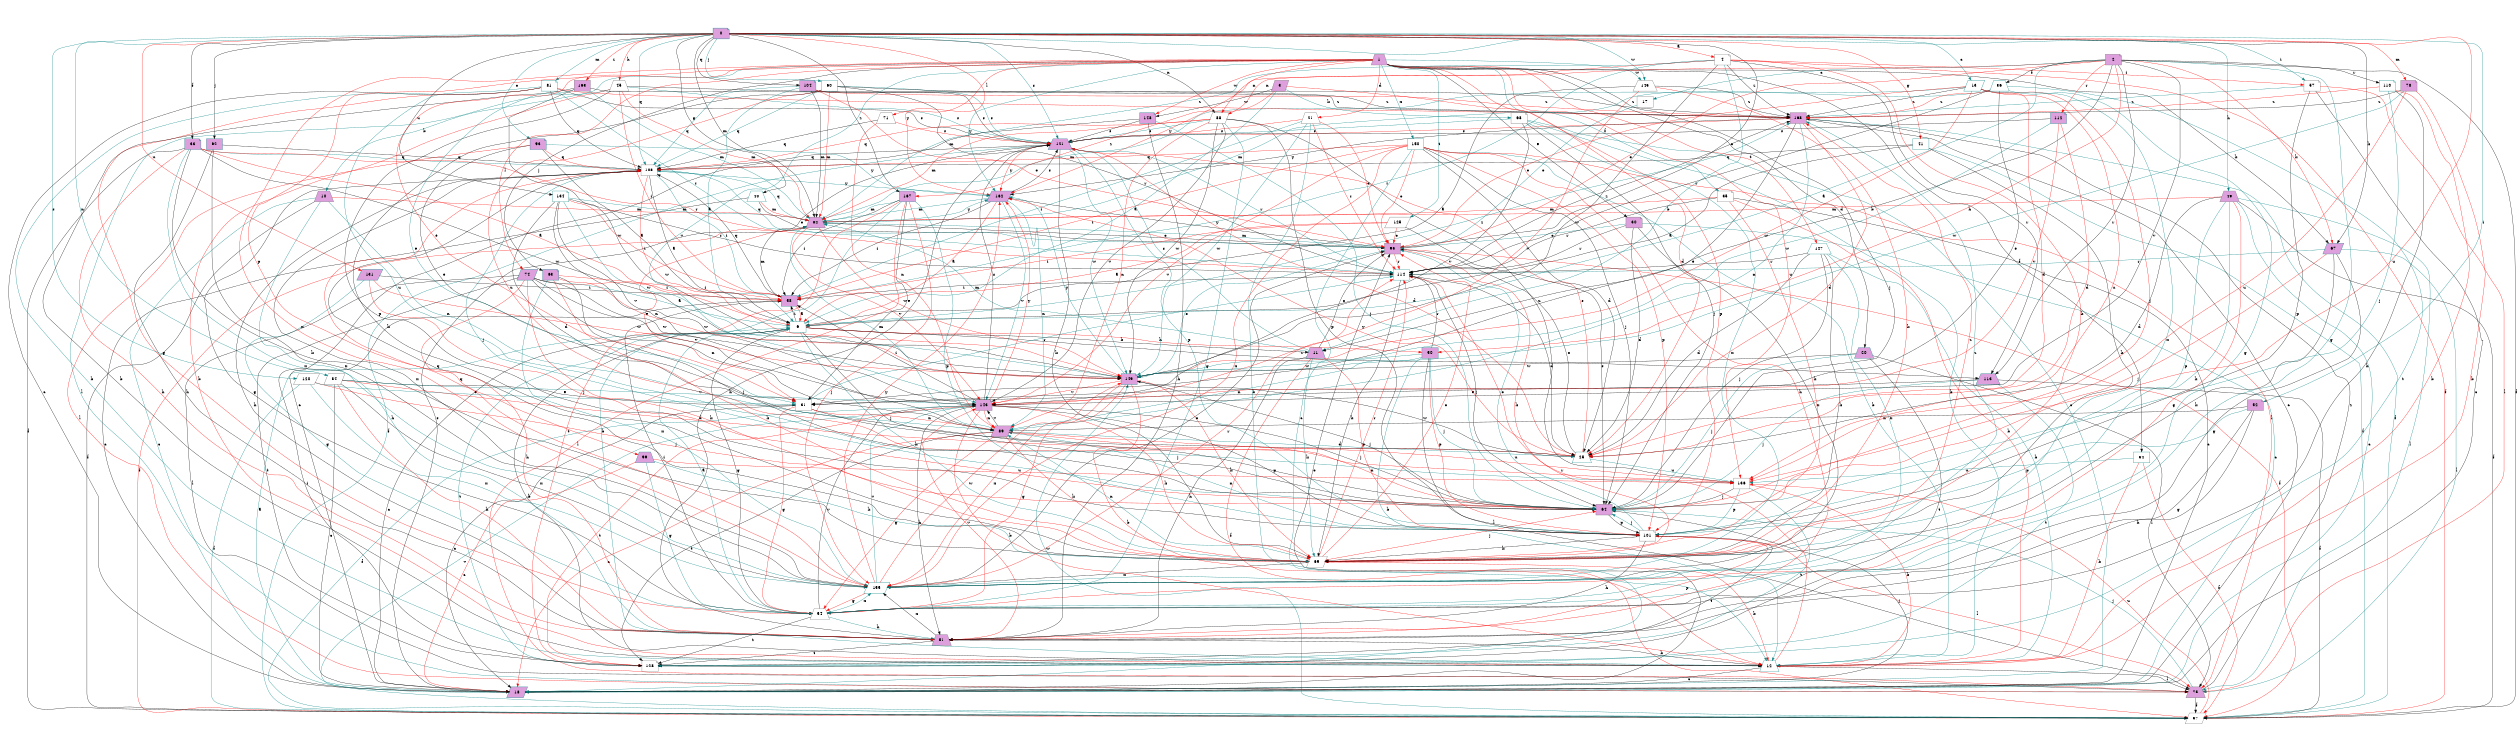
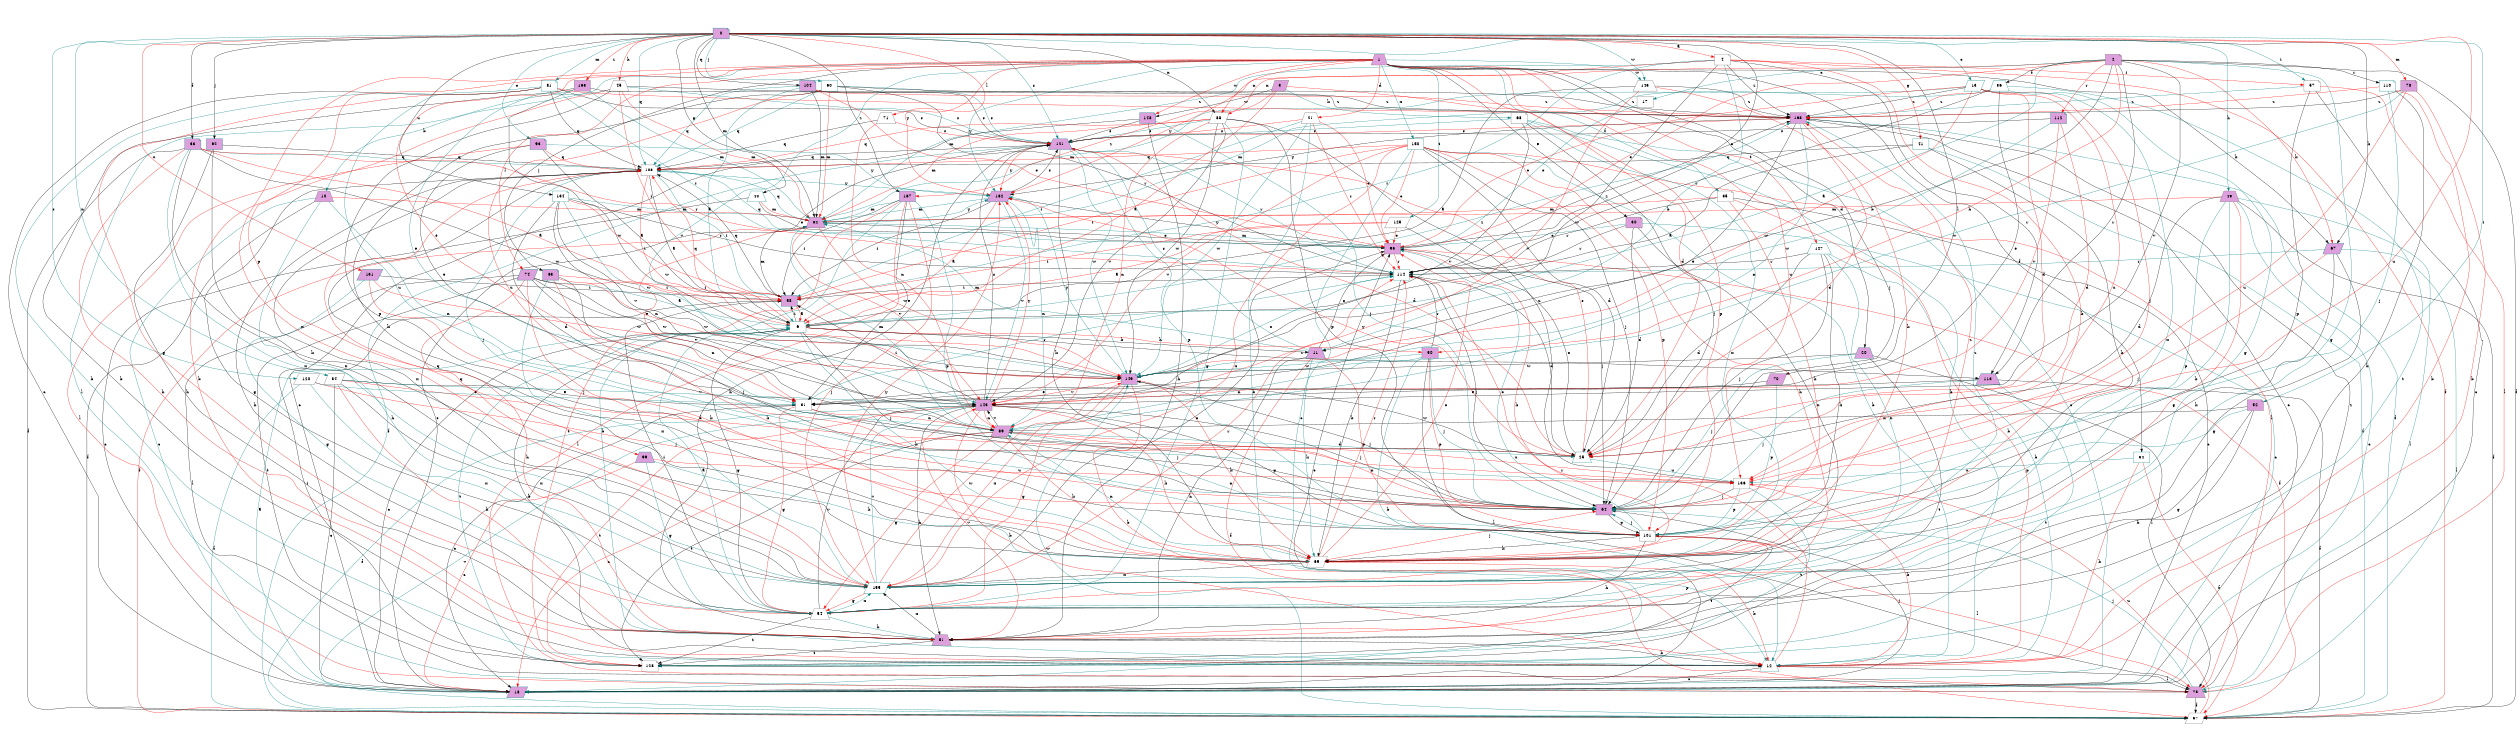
  strict digraph {
    node [color=gray40 fillcolor=plum shape=note style=filled]
    edge [color=black]
    0 [color=teal]
    4 [fillcolor=white]
    13 [color=teal fillcolor=white shape=parallelogram]
    33 [color=teal]
    40 [color=teal fillcolor=white shape=trapezium]
    41 [color=teal fillcolor=white shape=box]
    45 [fillcolor=white shape=trapezium]
    49 [shape=trapezium]
    52
    57 [fillcolor=white]
    60 [color=teal fillcolor=white shape=box]
    62 [color=teal shape=box]
    67 [color=teal shape=parallelogram]
+   70 [shape=parallelogram]
    78
    81 [color=teal fillcolor=white]
    82 [shape=trapezium]
    84 [fillcolor=white shape=parallelogram]
    88 [fillcolor=white shape=parallelogram]
    93 [color=teal]
    95 [shape=box]
    104 [color=teal]
    108 [fillcolor=white]
    120 [fillcolor=white shape=parallelogram]
    121 [color=teal shape=trapezium]
    131 [color=teal shape=parallelogram]
    134 [color=teal fillcolor=white]
    136 [fillcolor=white shape=box]
    145 [fillcolor=white shape=trapezium]
    162 [color=teal shape=parallelogram]
    163 [shape=box]
    167 [color=teal]
    11 [color=teal shape=trapezium]
    37 [fillcolor=white shape=parallelogram]
    113 [color=teal shape=trapezium]
    58 [color=teal shape=box]
    69 [fillcolor=white shape=parallelogram]
    149 [color=teal]
    168 [shape=box]
    25 [color=teal fillcolor=white shape=trapezium]
    64 [shape=box]
    155 [color=teal fillcolor=white shape=parallelogram]
    6 [color=teal fillcolor=white]
    51 [shape=trapezium]
    114 [color=teal fillcolor=white shape=box]
    18 [color=teal shape=parallelogram]
    101 [fillcolor=white]
    12 [color=teal fillcolor=white shape=trapezium]
    75 [shape=trapezium]
    n50 [fillcolor=white label=54 shape=trapezium]
    89 [shape=parallelogram]
    31 [fillcolor=white shape=box]
    143
    128 [fillcolor=white]
    1 [shape=trapezium]
    10 [shape=trapezium]
    20 [color=teal shape=trapezium]
    21 [fillcolor=white shape=trapezium]
    30
    34 [color=teal fillcolor=white shape=box]
    35 [fillcolor=white]
    63 [color=teal]
    71 [fillcolor=white shape=trapezium]
    74 [color=teal shape=parallelogram]
    99 [color=teal shape=trapezium]
    125 [fillcolor=white shape=parallelogram]
    127 [color=teal fillcolor=white shape=trapezium]
    148 [color=teal]
    150 [color=teal fillcolor=white shape=box]
    2
    17 [fillcolor=white shape=box]
    36 [color=teal fillcolor=white shape=trapezium]
    50 [color=teal shape=box]
    110 [color=teal fillcolor=white]
    112 [color=teal]
    3 [shape=parallelogram]
    68 [fillcolor=white]
    0 -> 4 [color=red label=a]
    0 -> 13 [color=teal label=c]
    0 -> 33 [label=f]
    0 -> 40 [label=g]
    0 -> 41 [color=red label=g]
    0 -> 45 [color=red label=h]
    0 -> 49 [color=teal label=h]
    0 -> 52 [color=teal label=i]
    0 -> 57 [color=teal label=i]
    0 -> 60 [color=teal label=j]
    0 -> 62 [label=j]
    0 -> 67 [label=k]
+   0 -> 70 [label=l]
    0 -> 78 [color=red label=m]
    0 -> 81 [color=teal label=m]
    0 -> 82 [label=m]
    0 -> 84 [color=teal label=n]
    0 -> 88 [label=n]
    0 -> 93 [color=teal label=o]
    0 -> 95 [label=o]
    0 -> 104 [label=q]
    0 -> 108 [color=teal label=q]
    0 -> 120 [color=teal label=s]
    0 -> 121 [color=teal label=s]
    0 -> 131 [color=red label=u]
    0 -> 134 [label=u]
    0 -> 136 [color=red label=u]
    0 -> 145 [color=teal label=w]
    0 -> 162 [color=red label=y]
    0 -> 163 [color=red label=z]
    0 -> 167 [label=z]
    4 -> 57 [color=red label=i]
    4 -> 82 [color=teal label=m]
    4 -> 162 [color=red label=y]
    4 -> 11 [color=teal label=b]
    4 -> 37 [color=red label=f]
    4 -> 113 [label=r]
    4 -> 58 [color=teal label=i]
    4 -> 69 [color=red label=k]
    4 -> 149 [label=w]
    4 -> 168 [label=z]
    13 -> 82 [color=teal label=m]
    13 -> 95 [color=red label=o]
    13 -> 136 [color=red label=u]
    13 -> 149 [color=red label=w]
    13 -> 168 [label=z]
    13 -> 25 [color=red label=d]
    13 -> 64 [color=red label=j]
    13 -> 155 [color=teal label=x]
    33 -> 108 [color=teal label=q]
    33 -> 37 [label=f]
    33 -> 69 [label=k]
    33 -> 149 [label=w]
    33 -> 155 [color=teal label=x]
    33 -> 6 [color=red label=a]
    33 -> 51 [color=red label=h]
    33 -> 114 [color=red label=r]
    40 -> 82 [color=red label=m]
    40 -> 95 [label=o]
    40 -> 18 [label=c]
    41 -> 108 [label=q]
    41 -> 37 [color=teal label=f]
    41 -> 69 [label=k]
    41 -> 6 [label=a]
    45 -> 82 [color=red label=m]
    45 -> 121 [color=teal label=s]
    45 -> 58 [color=red label=i]
    45 -> 168 [label=z]
    45 -> 101 [label=p]
    45 -> 12 [color=red label=b]
    45 -> 75 [color=teal label=l]
    49 -> 82 [color=red label=m]
    49 -> 37 [label=f]
    49 -> 69 [color=teal label=k]
    49 -> 25 [label=d]
    49 -> 18 [color=teal label=c]
    49 -> 101 [color=teal label=p]
    49 -> 75 [color=teal label=l]
    49 -> n50 [color=red label=g]
    52 -> 51 [label=h]
    52 -> 101 [color=teal label=p]
    52 -> n50 [label=g]
    52 -> 89 [label=n]
    57 -> 168 [color=teal label=z]
    57 -> 18 [label=c]
    57 -> 101 [label=p]
    57 -> 75 [color=red label=l]
    60 -> 82 [color=red label=m]
    60 -> 108 [color=teal label=q]
    60 -> 121 [color=teal label=s]
    60 -> 136 [color=red label=u]
    60 -> 69 [label=k]
    60 -> 168 [label=z]
    60 -> 114 [label=r]
    62 -> 108 [label=q]
    62 -> 155 [label=x]
    62 -> 51 [label=h]
    67 -> 69 [label=k]
    67 -> 64 [color=red label=j]
    67 -> 114 [color=teal label=r]
    67 -> 75 [color=teal label=l]
    67 -> n50 [label=g]
+   70 -> 101 [color=teal label=p]
+   70 -> 31 [label=e]
    78 -> 136 [color=red label=u]
    78 -> 149 [color=teal label=w]
    78 -> 168 [label=z]
    78 -> 12 [color=red label=b]
    81 -> 108 [label=q]
    81 -> 121 [label=s]
    81 -> 136 [color=teal label=u]
    81 -> 168 [color=red label=z]
    81 -> 114 [color=teal label=r]
    81 -> 18 [label=c]
    81 -> 12 [color=teal label=b]
    81 -> n50 [color=red label=g]
    82 -> 95 [label=o]
    82 -> 108 [color=teal label=q]
    82 -> 162 [color=teal label=y]
    82 -> 37 [color=red label=f]
    82 -> 149 [color=red label=w]
    82 -> 31 [color=red label=e]
    82 -> 143 [color=red label=v]
    84 -> 25 [color=red label=d]
    84 -> 155 [label=x]
    84 -> 51 [color=red label=h]
    84 -> 18 [label=c]
    84 -> 31 [label=e]
    84 -> 143 [color=teal label=v]
    88 -> 82 [color=red label=m]
    88 -> 108 [color=red label=q]
    88 -> 121 [color=teal label=s]
    88 -> 136 [label=u]
    88 -> 149 [label=w]
    88 -> 101 [label=p]
    88 -> n50 [color=teal label=g]
    88 -> 89 [color=red label=n]
    88 -> 143 [label=v]
    93 -> 108 [color=red label=q]
    93 -> 162 [color=teal label=y]
    93 -> 6 [label=a]
    93 -> 75 [color=red label=l]
    93 -> 31 [label=e]
    95 -> 82 [color=teal label=m]
    95 -> 108 [color=teal label=q]
    95 -> 162 [label=y]
    95 -> 37 [color=red label=f]
    95 -> 69 [color=red label=k]
    95 -> 114 [color=red label=r]
    104 -> 82 [label=m]
    104 -> 95 [color=red label=o]
    104 -> 108 [color=teal label=q]
    104 -> 121 [label=s]
    104 -> 168 [color=red label=z]
    104 -> 6 [color=teal label=a]
    108 -> 162 [color=teal label=y]
    108 -> 58 [color=teal label=i]
    108 -> 149 [color=red label=w]
    108 -> 64 [color=teal label=j]
    108 -> 155 [label=x]
    108 -> 6 [label=a]
    108 -> 51 [label=h]
    108 -> n50 [label=g]
    120 -> 37 [color=teal label=f]
    120 -> 64 [color=red label=j]
    120 -> 155 [color=teal label=x]
    120 -> 31 [color=teal label=e]
    121 -> 108 [label=q]
    121 -> 162 [color=red label=y]
    121 -> 37 [color=teal label=f]
    121 -> 69 [label=k]
    121 -> 149 [color=teal label=w]
    121 -> 25 [color=red label=d]
    121 -> 51 [label=h]
    121 -> 114 [color=teal label=r]
    121 -> 101 [color=teal label=p]
    131 -> 58 [label=i]
    131 -> 149 [color=red label=w]
    131 -> 64 [color=red label=j]
    131 -> n50 [color=teal label=g]
    134 -> 82 [color=teal label=m]
    134 -> 58 [color=red label=i]
    134 -> 149 [color=teal label=w]
    134 -> 25 [label=d]
    134 -> 114 [label=r]
    134 -> 89 [label=n]
    134 -> 143 [label=v]
    136 -> 64 [label=j]
    136 -> 101 [color=teal label=p]
    136 -> 12 [color=red label=b]
    136 -> 128 [color=teal label=t]
    145 -> 69 [color=red label=k]
    145 -> 168 [label=z]
    145 -> 6 [label=a]
    145 -> 143 [color=red label=v]
    162 -> 82 [color=teal label=m]
    162 -> 121 [label=s]
    162 -> 58 [label=i]
    162 -> 6 [color=red label=a]
    162 -> 89 [color=teal label=n]
    162 -> 143 [color=teal label=v]
    163 -> 82 [color=teal label=m]
    163 -> 149 [label=w]
    163 -> 168 [label=z]
    163 -> 12 [label=b]
    163 -> 31 [color=teal label=e]
    167 -> 82 [color=teal label=m]
    167 -> 58 [label=i]
    167 -> 155 [color=red label=j]
    167 -> 101 [color=teal label=p]
    167 -> 12 [color=teal label=b]
    167 -> 75 [color=red label=l]
    167 -> 31 [label=e]
    167 -> 128 [color=red label=t]
    11 -> 82 [color=teal label=m]
    11 -> 95 [label=o]
    11 -> 121 [color=teal label=s]
    11 -> 37 [color=red label=f]
    11 -> 69 [color=teal label=k]
    11 -> 51 [label=h]
    11 -> 101 [color=red label=p]
    37 -> 136 [color=red label=u]
    37 -> 149 [color=teal label=w]
    37 -> 143 [color=teal label=v]
    113 -> 37 [label=f]
    113 -> 64 [color=teal label=j]
    113 -> 31 [label=e]
    113 -> 128 [color=teal label=t]
    58 -> 82 [label=m]
    58 -> 108 [label=q]
    58 -> 6 [color=red label=a]
    69 -> 95 [color=red label=o]
    69 -> 108 [label=q]
    69 -> 168 [color=red label=z]
    69 -> 64 [color=red label=j]
    69 -> 155 [label=x]
    69 -> 114 [color=red label=r]
    69 -> 12 [color=red label=b]
    69 -> 89 [color=teal label=n]
-   149 -> 95 [color=teal label=o]
+   149 -> 114 [color=teal label=o]
    149 -> 162 [color=teal label=y]
    149 -> 69 [color=red label=k]
    149 -> 64 [label=j]
    149 -> 155 [color=red label=x]
    149 -> 12 [color=red label=b]
    149 -> n50 [color=red label=g]
    149 -> 143 [color=red label=v]
    168 -> 121 [color=red label=s]
    168 -> 162 [label=y]
    168 -> 37 [color=teal label=f]
    168 -> 25 [color=red label=d]
    168 -> 18 [label=c]
    168 -> 89 [color=teal label=n]
    168 -> 31 [label=e]
    25 -> 95 [label=o]
    25 -> 121 [color=red label=s]
    25 -> 136 [color=teal label=u]
    25 -> 162 [color=red label=y]
    25 -> 149 [label=w]
    64 -> 101 [label=p]
    64 -> 89 [color=red label=n]
    155 -> 95 [label=o]
    155 -> 108 [color=red label=q]
    155 -> 162 [color=red label=y]
    155 -> 149 [color=red label=w]
    155 -> 168 [color=teal label=z]
    155 -> 114 [color=red label=r]
    155 -> n50 [color=red label=g]
    155 -> 143 [color=teal label=v]
+   6 -> 108 [color=red label=q]
    6 -> 11 [label=b]
    6 -> 113 [label=r]
    6 -> 58 [label=i]
    6 -> 69 [color=teal label=k]
    6 -> 168 [color=teal label=z]
    6 -> 64 [label=j]
    6 -> 18 [label=c]
    6 -> 12 [label=b]
    6 -> n50 [label=g]
    6 -> 128 [color=teal label=t]
    6 -> 50 [color=red label=h]
    51 -> 155 [label=x]
    51 -> 101 [color=red label=p]
    51 -> 12 [label=b]
    51 -> 143 [color=red label=v]
    51 -> 128 [label=t]
    114 -> 58 [label=i]
    114 -> 69 [label=k]
    114 -> 168 [label=z]
    114 -> 25 [label=d]
    114 -> 64 [label=j]
    18 -> 95 [label=o]
    18 -> 121 [label=s]
    18 -> 64 [label=j]
    18 -> 6 [color=teal label=a]
    101 -> 95 [color=teal label=o]
    101 -> 69 [label=k]
    101 -> 64 [color=teal label=j]
    101 -> 51 [label=h]
    101 -> 75 [color=red label=l]
    101 -> 89 [color=teal label=n]
    101 -> 128 [label=t]
    12 -> 114 [color=red label=r]
    12 -> 18 [label=c]
    12 -> 75 [label=l]
    75 -> 37 [label=f]
    75 -> 168 [label=z]
    75 -> 64 [color=teal label=j]
    n50 -> 58 [label=i]
    n50 -> 155 [color=teal label=x]
    n50 -> 6 [color=teal label=a]
    n50 -> 51 [color=teal label=h]
    n50 -> 143 [label=v]
    n50 -> 128 [label=t]
    89 -> 82 [color=teal label=m]
    89 -> 136 [color=red label=u]
    89 -> 69 [color=red label=k]
    89 -> 25 [color=teal label=d]
    89 -> 18 [color=red label=c]
    89 -> n50 [color=red label=g]
    89 -> 143 [label=v]
    89 -> 128 [label=t]
    31 -> 64 [label=j]
    31 -> 114 [color=teal label=r]
    31 -> 18 [label=c]
    31 -> n50 [color=red label=g]
    31 -> 89 [color=red label=n]
    143 -> 121 [label=s]
    143 -> 162 [color=red label=y]
    143 -> 37 [color=teal label=f]
    143 -> 58 [label=i]
    143 -> 69 [color=red label=k]
    143 -> 64 [label=j]
    143 -> 51 [label=h]
    143 -> 101 [label=p]
    143 -> 12 [color=red label=b]
    143 -> 89 [color=red label=n]
    143 -> 128 [color=red label=t]
    128 -> 58 [label=i]
    1 -> 67 [label=k]
    1 -> 88 [color=red label=n]
    1 -> 136 [color=red label=u]
    1 -> 145 [color=teal label=w]
    1 -> 162 [color=teal label=y]
    1 -> 25 [color=red label=d]
    1 -> 64 [label=j]
    1 -> 155 [color=red label=x]
    1 -> 31 [color=red label=e]
    1 -> 143 [color=teal label=v]
    1 -> 10 [color=teal label=b]
    1 -> 20 [label=d]
    1 -> 21 [color=red label=d]
    1 -> 30 [label=e]
    1 -> 34 [label=f]
    1 -> 35 [color=teal label=f]
    1 -> 63 [label=j]
    1 -> 71 [color=red label=l]
    1 -> 74 [color=red label=l]
    1 -> 99 [color=red label=p]
    1 -> 125 [color=teal label=t]
    1 -> 127 [color=red label=t]
    1 -> 148 [color=red label=w]
    1 -> 150 [color=teal label=x]
    10 -> 82 [color=red label=m]
    10 -> 37 [label=f]
    10 -> 51 [color=teal label=h]
    10 -> 18 [color=teal label=c]
    10 -> 89 [color=teal label=n]
    20 -> 149 [label=w]
    20 -> 64 [color=teal label=j]
    20 -> 75 [label=l]
    20 -> 128 [label=t]
    21 -> 95 [color=red label=o]
    21 -> 121 [color=red label=s]
    21 -> 58 [color=teal label=i]
    21 -> 149 [color=teal label=w]
    21 -> 114 [color=red label=r]
    21 -> 12 [color=teal label=b]
    30 -> 95 [color=teal label=o]
    30 -> 25 [label=d]
    30 -> 155 [label=x]
    30 -> 114 [label=r]
    30 -> 18 [color=teal label=c]
    34 -> 136 [color=teal label=u]
    34 -> 37 [color=red label=f]
    34 -> 12 [color=red label=b]
    35 -> 82 [color=red label=m]
    35 -> 69 [color=red label=k]
    35 -> 114 [label=r]
    35 -> 18 [label=c]
    35 -> 12 [color=red label=b]
    63 -> 58 [color=red label=i]
    63 -> 69 [color=red label=k]
    63 -> 149 [color=red label=w]
    63 -> 64 [label=j]
    63 -> 155 [color=teal label=x]
    71 -> 108 [label=q]
    71 -> 121 [color=red label=s]
    71 -> 89 [color=red label=n]
    74 -> 58 [color=red label=i]
    74 -> 69 [color=red label=k]
    74 -> 149 [label=w]
    74 -> 6 [color=teal label=a]
    74 -> 51 [color=red label=h]
    74 -> 75 [label=l]
    74 -> 89 [label=n]
    74 -> 143 [label=v]
    74 -> 128 [label=t]
    99 -> 136 [color=red label=u]
    99 -> 69 [color=teal label=k]
    99 -> 18 [color=red label=c]
    99 -> n50 [color=teal label=g]
    125 -> 95 [color=red label=o]
    125 -> 58 [color=red label=i]
-   125 -> 64 [label=s]
+   125 -> 64 [label=j]
    125 -> 6 [color=red label=a]
    127 -> 69 [label=k]
    127 -> 25 [label=d]
    127 -> 64 [label=j]
    127 -> 155 [color=teal label=x]
    127 -> 114 [label=r]
    127 -> 12 [color=teal label=b]
    148 -> 121 [label=s]
    148 -> 64 [color=teal label=j]
    148 -> 51 [label=h]
    148 -> 18 [label=c]
    150 -> 95 [color=red label=o]
    150 -> 108 [color=red label=q]
    150 -> 58 [color=red label=i]
    150 -> 25 [label=d]
    150 -> 64 [label=j]
    150 -> 155 [color=red label=x]
    150 -> 51 [color=red label=h]
    150 -> 18 [color=teal label=c]
    150 -> 101 [color=red label=p]
    150 -> 12 [color=teal label=b]
    150 -> 75 [color=red label=l]
    150 -> 143 [color=red label=v]
    2 -> 67 [color=red label=k]
    2 -> 88 [color=red label=n]
    2 -> 95 [color=red label=o]
    2 -> 11 [label=b]
    2 -> 37 [label=f]
    2 -> 113 [label=r]
    2 -> 6 [color=teal label=a]
    2 -> n50 [color=teal label=g]
    2 -> 143 [label=v]
    2 -> 17 [color=teal label=c]
    2 -> 36 [label=f]
    2 -> 50 [color=red label=h]
    2 -> 110 [label=r]
    2 -> 112 [color=red label=r]
    17 -> 95 [color=teal label=o]
    36 -> 82 [color=teal label=m]
    36 -> 168 [color=red label=z]
    36 -> 114 [label=r]
    36 -> n50 [color=teal label=g]
    36 -> 31 [label=e]
    36 -> 128 [color=teal label=t]
    50 -> 149 [color=teal label=w]
    50 -> 64 [color=teal label=j]
    50 -> 114 [label=r]
    50 -> 101 [color=red label=p]
    50 -> 12 [color=teal label=b]
    50 -> 75 [label=l]
    50 -> 89 [color=teal label=n]
    110 -> 168 [color=red label=z]
    110 -> 64 [color=teal label=j]
    110 -> 51 [label=h]
    110 -> 12 [color=red label=b]
    112 -> 121 [label=s]
    112 -> 149 [color=teal label=w]
    112 -> 25 [color=red label=d]
    112 -> 143 [color=red label=v]
    3 -> 167 [color=red label=z]
-   3 -> 6 [color=teal label=a]
+   3 -> 6 [color=red label=a]
    3 -> 101 [color=red label=p]
    3 -> 148 [label=w]
    3 -> 68 [color=teal label=k]
    68 -> 121 [color=teal label=s]
    68 -> 64 [label=j]
    68 -> 155 [color=teal label=x]
    68 -> 18 [color=teal label=c]
    68 -> 12 [color=teal label=b]
    68 -> 143 [label=v]
  }
